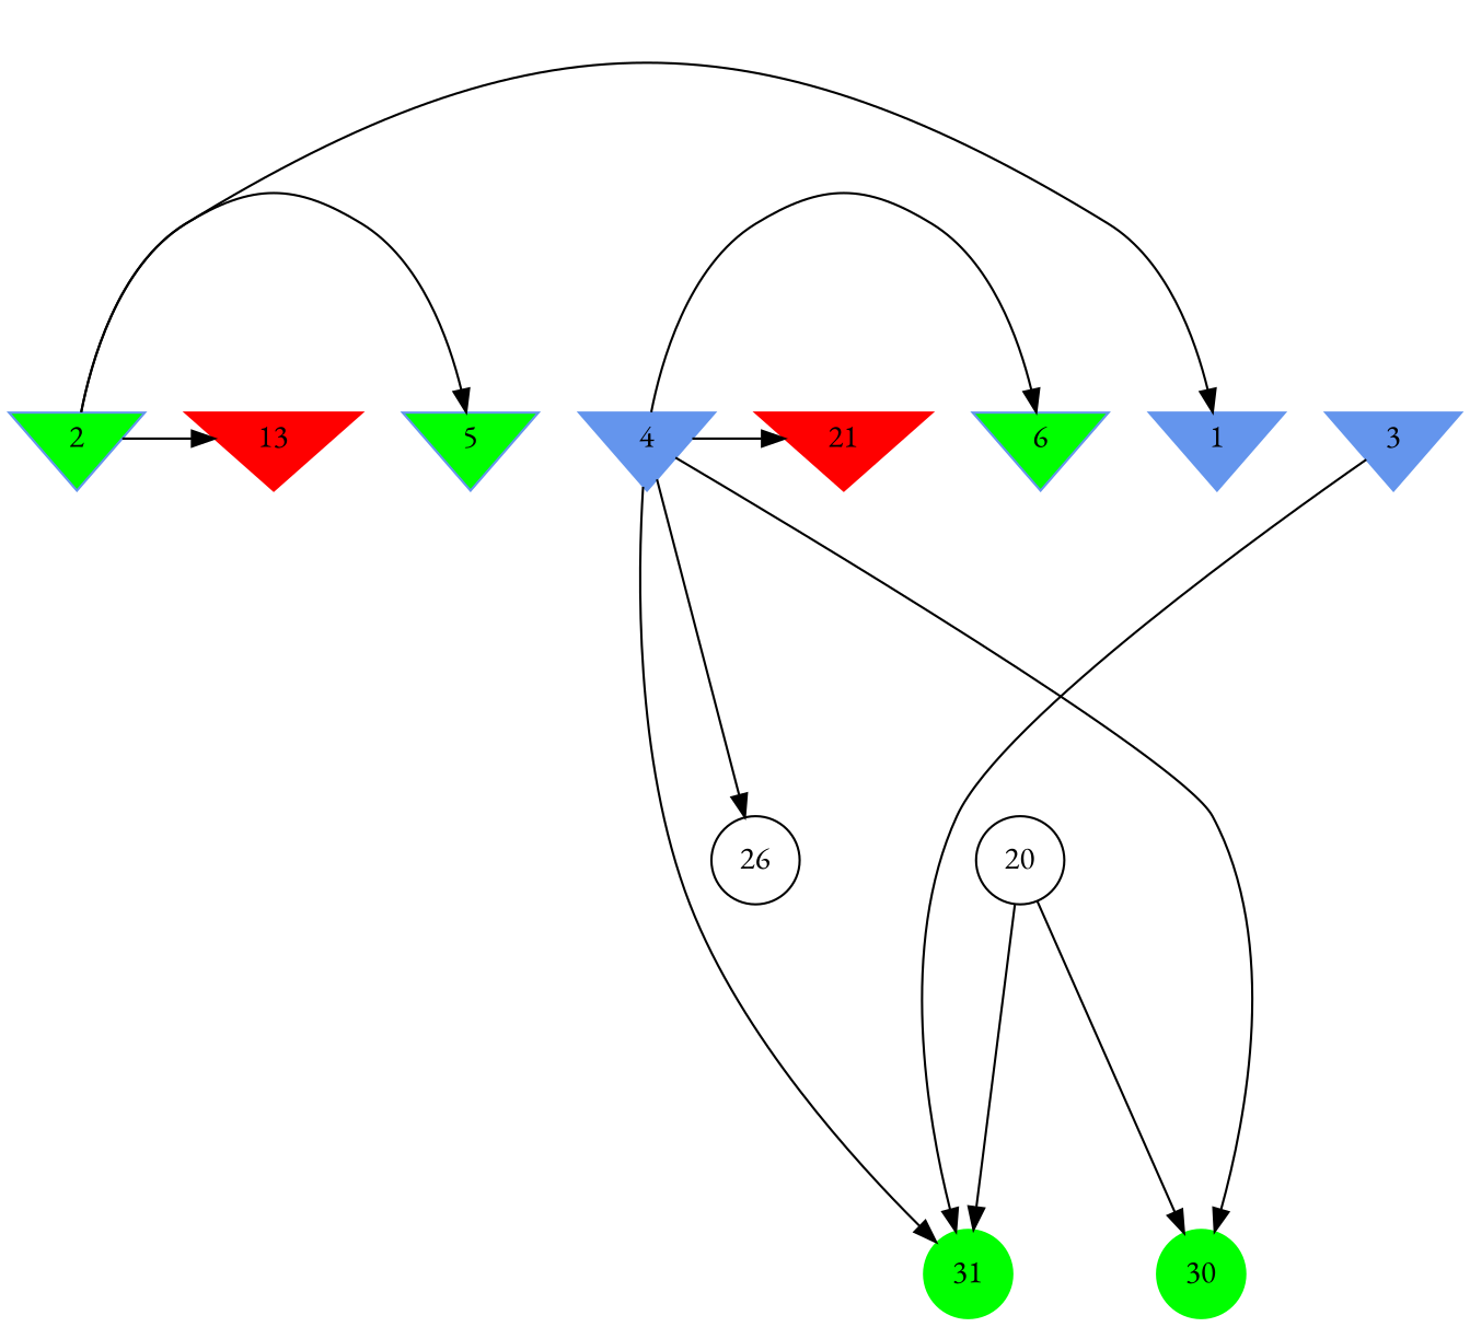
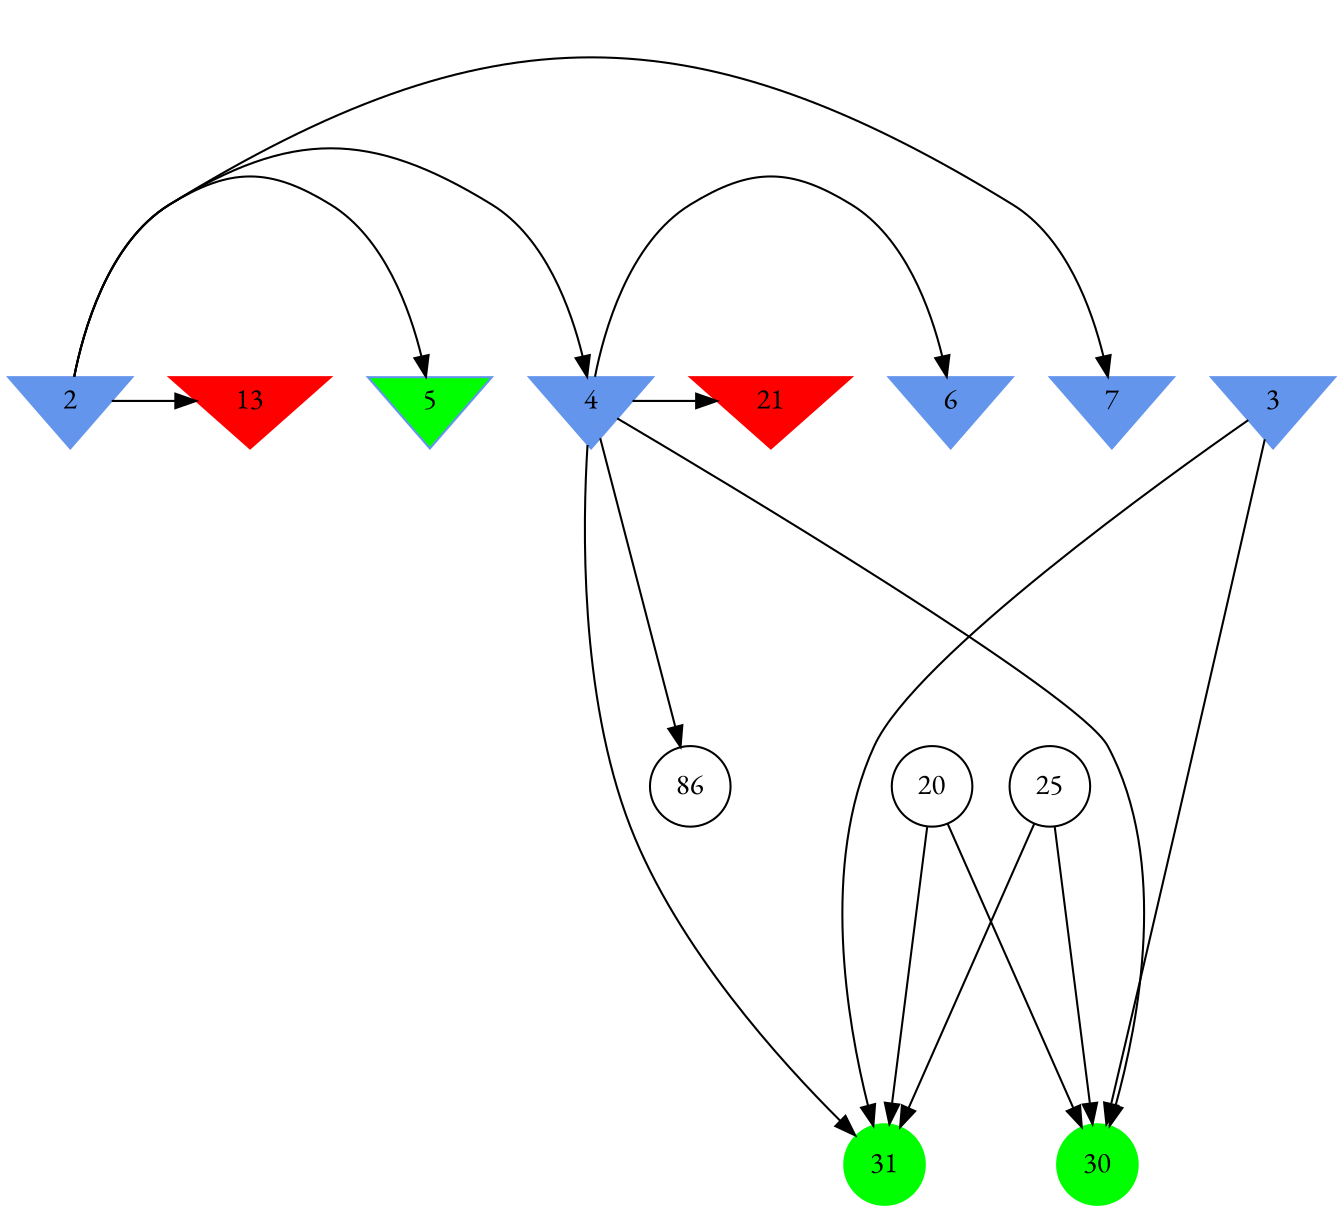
  digraph {
    fontname="EB Garamond"
    ranksep=2.0
    node [color=cornflowerblue fontname="EB Garamond" shape=invtriangle style=filled]
    edge [fontname="EB Garamond"]
-   1
-   2 [fillcolor=green]
+   1 [label=7]
+   2
    3
    4
    5 [fillcolor=green]
-   6 [fillcolor=green]
+   6
    13 [color=red]
    21 [color=red]
-   26 [color=black shape=circle style=""]
+   25 [color=black shape=circle style=""]
+   26 [color=black shape=circle label=86 style=""]
    n11 [color=black label=20 shape=circle style=""]
    30 [color=green shape=circle]
    31 [color=green shape=circle]
    subgraph sub_1 {
      rank=same
      1
      2
      3
      4
      5
      6
      13
      21
    }
    subgraph sub_2 {
      rank=same
+     25
      26
      n11
    }
    subgraph sub_3 {
      rank=same
      30
      31
    }
    2 -> 1
+   2 -> 4
    2 -> 5
    2 -> 13
+   3 -> 30
    3 -> 31
    4 -> 6
    4 -> 21
    4 -> 26
    4 -> 30
    4 -> 31
+   25 -> 30
+   25 -> 31
    n11 -> 30
    n11 -> 31
  }
